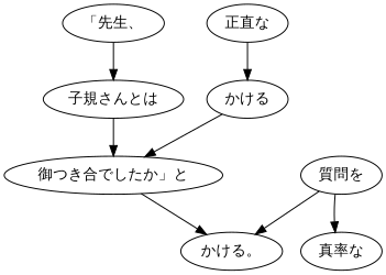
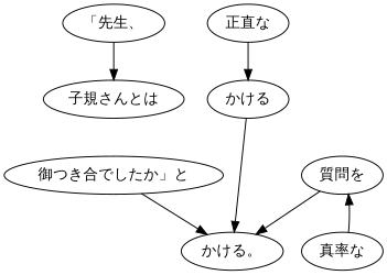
  digraph {
    n1 [label="「先生、"]
    n2 [label="子規さんとは"]
    n3 [label="御つき合でしたか」と"]
    n4 [label="かける。"]
    n5 [label="正直な"]
    n6 [label="かける"]
    n7 [label="真率な"]
    n8 [label="質問を"]
    n1 -> n2
-   n2 -> n3
    n3 -> n4
    n5 -> n6
-   n6 -> n3
-   n8 -> n7
+   n6 -> n4
+   n7 -> n8
    n8 -> n4
  }
